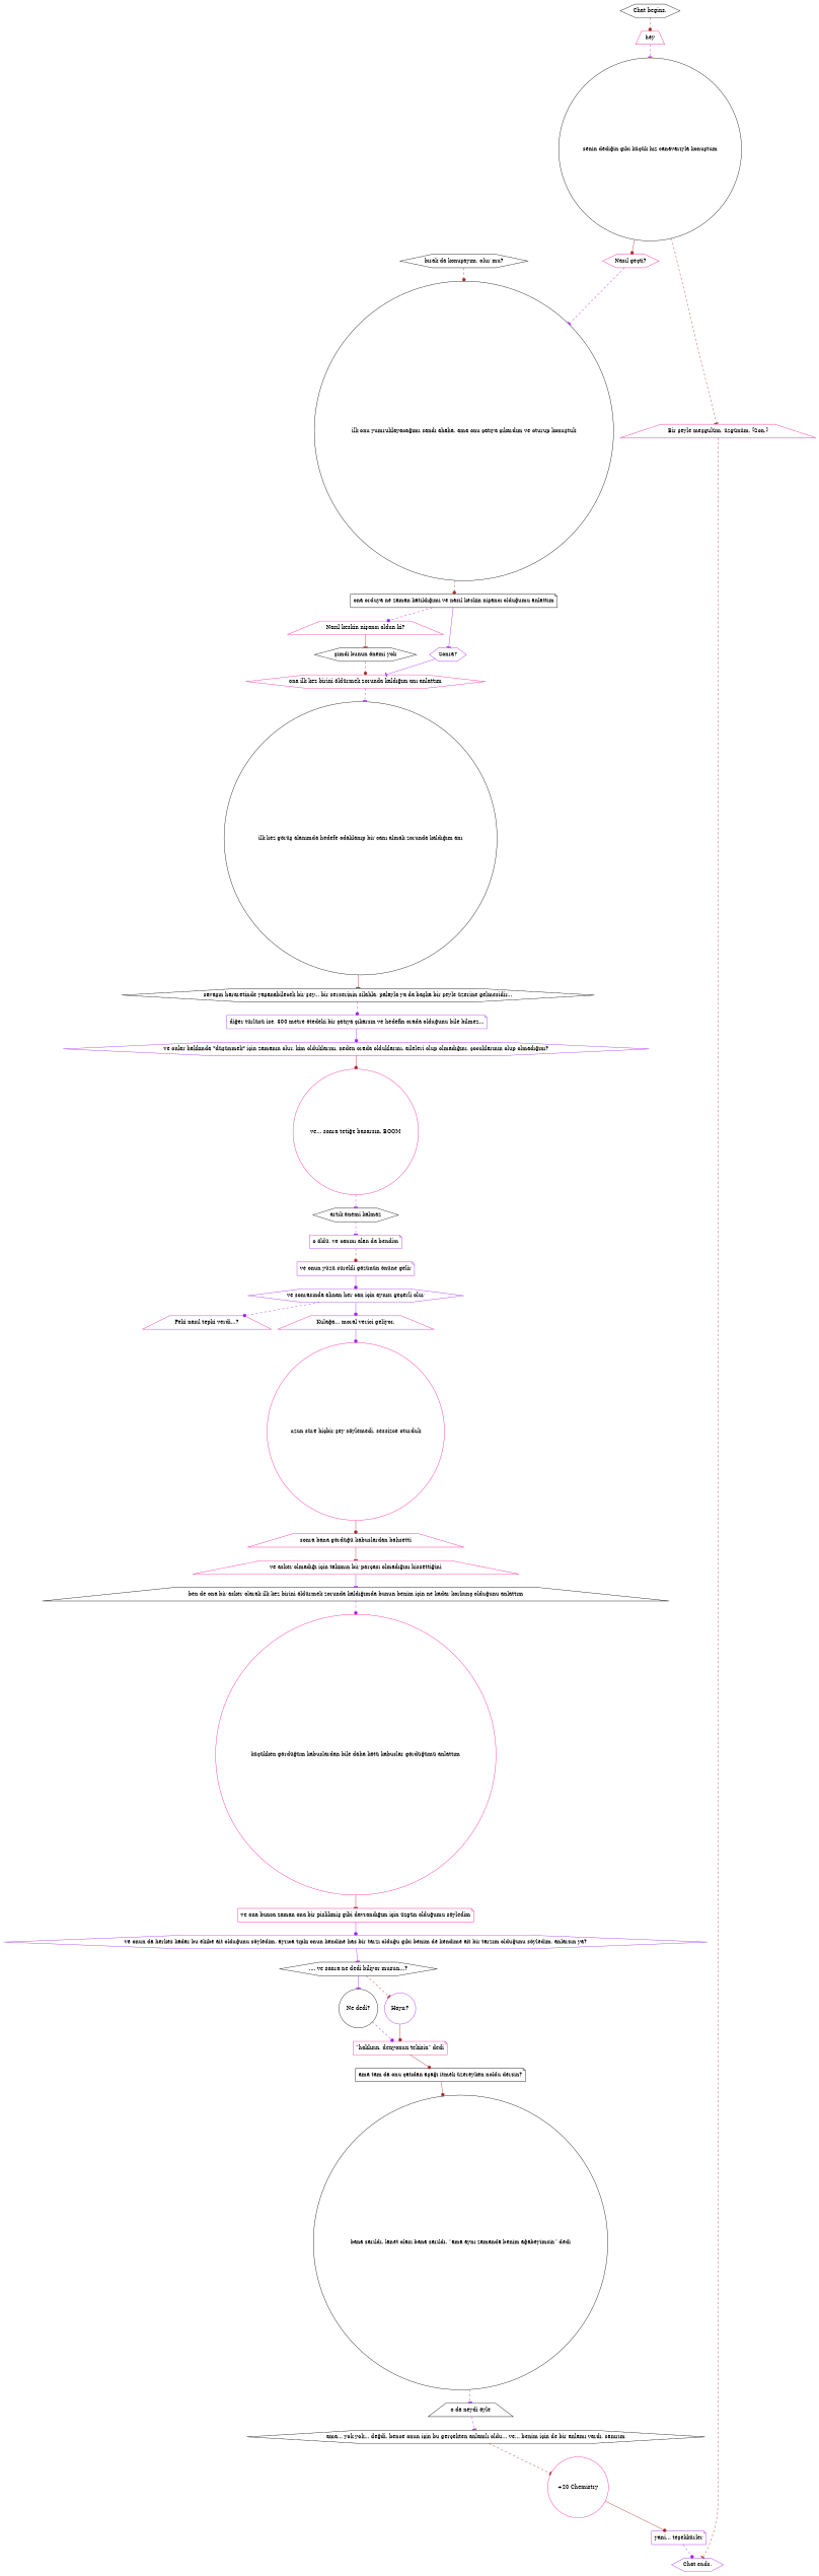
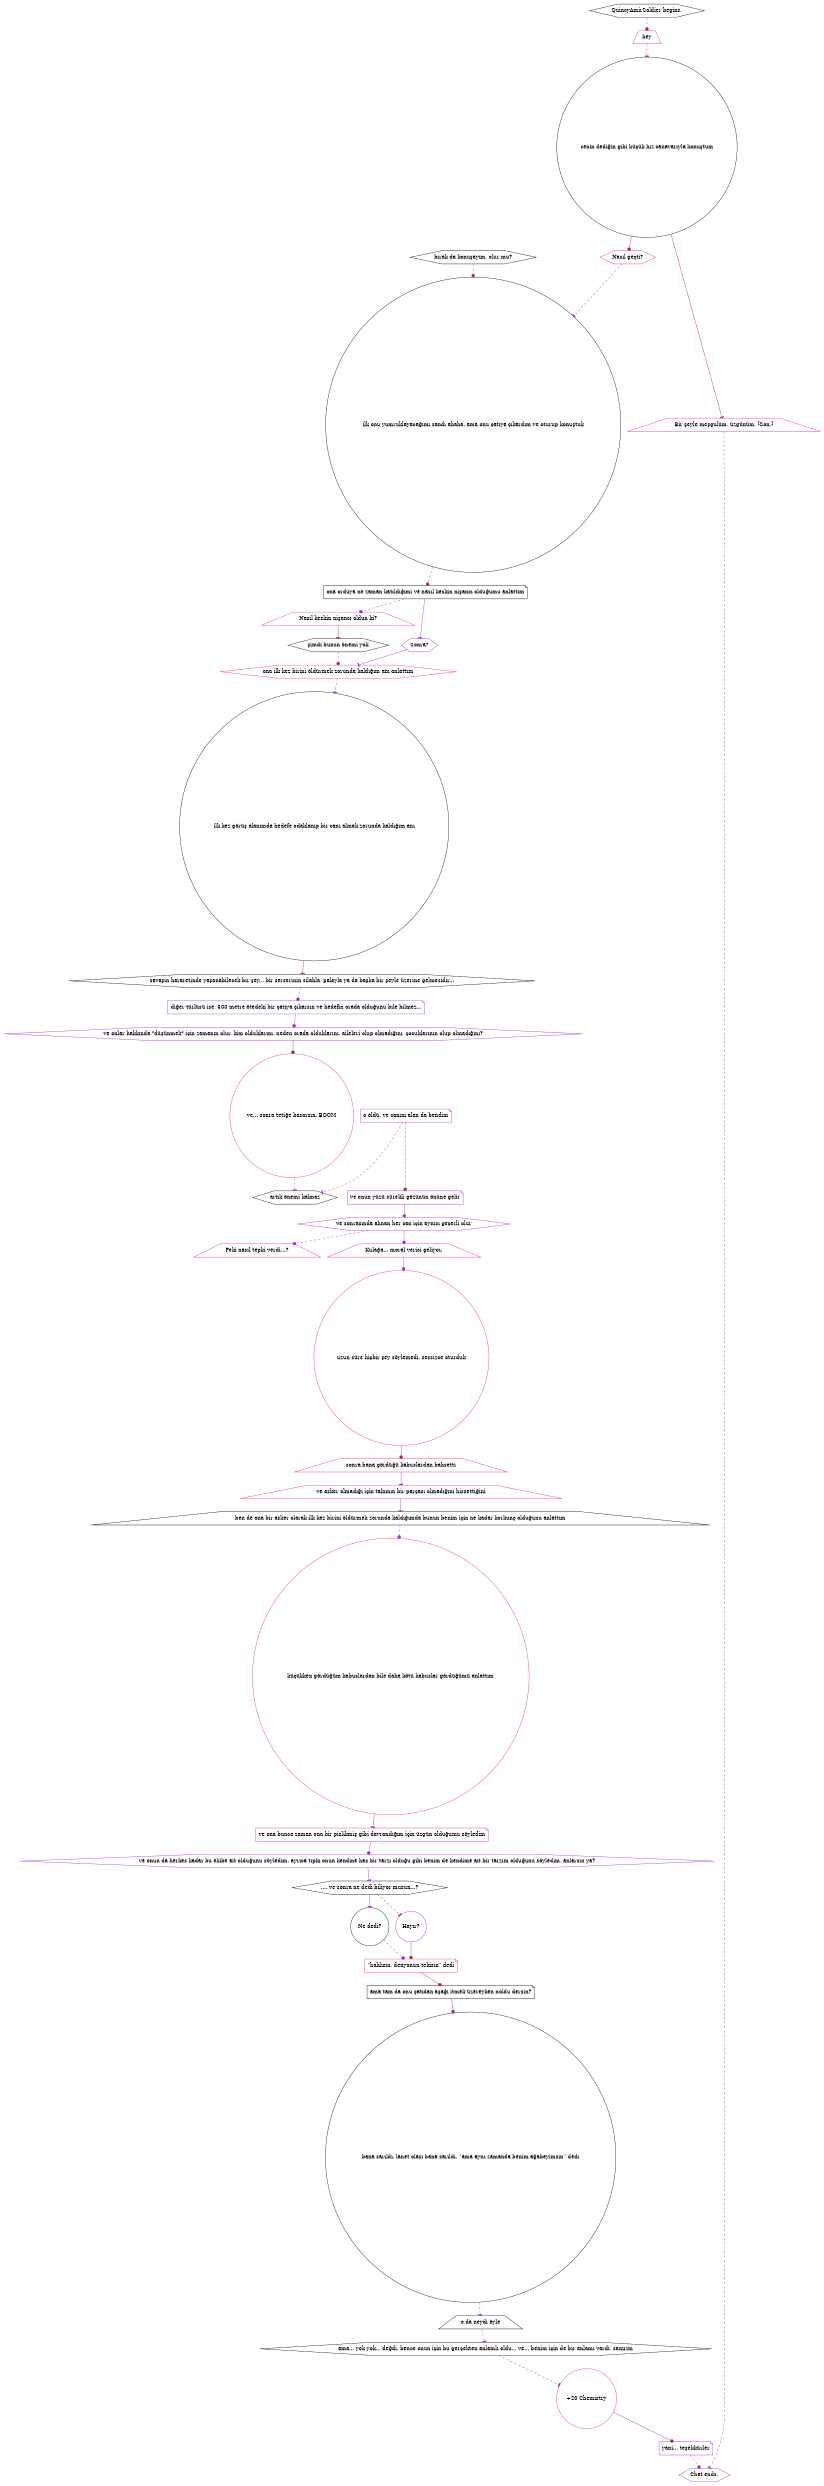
  digraph {
    node [color=black shape=hexagon]
    edge [arrowhead=dot color=purple style=dashed]
    n1 [color=deeppink label=hey shape=trapezium]
-   "QuincyAmirSoldier begins." [label="Chat begins."]
+   "QuincyAmirSoldier begins."
    n3 [label="senin dediğin gibi küçük hız canavarıyla konuştum" shape=circle]
    n4 [color=deeppink label="Nasıl geçti?"]
    n5 [color=deeppink label="Bir şeyle meşgulüm, üzgünüm. [Son.]" shape=trapezium]
    n6 [label="ilk onu yumruklayacağımı sandı ahaha. ama onu çatıya çıkardım ve oturup konuştuk" shape=circle]
    "Chat ends." [color=purple]
    n8 [label="ona orduya ne zaman katıldığımı ve nasıl keskin nişancı olduğumu anlattım" shape=note]
    n9 [label="bırak da konuşayım, olur mu?"]
    n10 [color=deeppink label="Nasıl keskin nişancı oldun ki?" shape=trapezium]
    n11 [color=purple label="Sonra?"]
    n12 [label="şimdi bunun önemi yok"]
    n13 [color=deeppink label="ona ilk kez birini öldürmek zorunda kaldığım anı anlattım"]
    n14 [label="ilk kez görüş alanımda hedefe odaklanıp bir canı almak zorunda kaldığım anı" shape=circle]
    n15 [label="savaşın hararetinde yaşanabilecek bir şey... bir serserinin silahla, palayla ya da başka bir şeyle üzerine gelmesidir..."]
    n16 [color=purple label="diğer türlüsü ise, 300 metre ötedeki bir çatıya çıkarsın ve hedefin orada olduğunu bile bilmez..." shape=note]
    n17 [color=purple label="ve onlar hakkında *düşünmek* için zamanın olur. kim olduklarını. neden orada olduklarını. aileleri olup olmadığını, çocuklarının olup olmadığını?"]
    n18 [color=deeppink label="ve... sonra tetiğe basarsın. BOOM" shape=circle]
    n19 [label="artık önemi kalmaz"]
    n20 [color=purple label="o öldü, ve canını alan da bendim" shape=note]
    n21 [color=purple label="ve onun yüzü sürekli gözünün önüne gelir" shape=note]
    n22 [color=purple label="ve sonrasında alınan her can için aynısı geçerli olur"]
    n23 [color=deeppink label="Peki nasıl tepki verdi...?" shape=trapezium]
    n24 [color=deeppink label="Kulağa... moral verici geliyor." shape=trapezium]
    n25 [color=deeppink label="uzun süre hiçbir şey söylemedi. sessizce oturduk" shape=circle]
    n26 [color=deeppink label="sonra bana gördüğü kabuslardan bahsetti" shape=trapezium]
    n27 [color=deeppink label="ve asker olmadığı için takımın bir parçası olmadığını hissettiğini" shape=trapezium]
    n28 [label="ben de ona bir asker olarak ilk kez birini öldürmek zorunda kaldığımda bunun benim için ne kadar korkunç olduğunu anlattım" shape=trapezium]
    n29 [color=deeppink label="küçükken gördüğüm kabuslardan bile daha kötü kabuslar gördüğümü anlattım" shape=circle]
    n30 [color=deeppink label="ve ona bunca zaman ona bir pislikmiş gibi davrandığım için üzgün olduğumu söyledim" shape=note]
    n31 [color=purple label="ve onun da herkes kadar bu ekibe ait olduğunu söyledim. ayrıca tıpkı onun kendine has bir tarzı olduğu gibi benim de kendime ait bir tarzım olduğunu söyledim, anlarsın ya?"]
    n32 [label=".... ve sonra ne dedi biliyor musun...?"]
    n33 [label="Ne dedi?" shape=circle]
    n34 [color=purple label="Hayır?" shape=circle]
    n35 [color=deeppink label="\"haklısın, denyonun tekisin\" dedi" shape=note]
    n36 [label="ama tam da onu çatıdan aşağı itmek üzereyken noldu dersin?" shape=note]
    n37 [label="bana sarıldı. lanet olası bana sarıldı. “ama aynı zamanda benim ağabeyimsin” dedi" shape=circle]
    n38 [label="o da neydi öyle" shape=trapezium]
    n39 [label="ama... yok yok... değdi. bence onun için bu gerçekten anlamlı oldu... ve... benim için de bir anlamı vardı, sanırım"]
    n40 [color=deeppink label="+20 Chemistry" shape=circle]
    n41 [color=purple label="yani... teşekkürler" shape=note]
-   n1 -> n3 [arrowhead=tee]
+   n1 -> n3 [arrowhead=tee color=brown]
    "QuincyAmirSoldier begins." -> n1 [color=brown]
    n3 -> n4 [color=brown style=solid]
-   n3 -> n5 [arrowhead=tee color=brown]
+   n3 -> n5 [arrowhead=tee color=brown style=solid]
    n4 -> n6 [arrowhead=tee]
    n5 -> "Chat ends." [arrowhead=tee color=brown]
    n6 -> n8 [color=brown]
    n8 -> n10
    n8 -> n11 [arrowhead=tee style=solid]
    n9 -> n6 [color=brown]
    n10 -> n12 [arrowhead=tee color=brown style=solid]
    n11 -> n13 [arrowhead=tee style=solid]
    n12 -> n13 [color=brown]
    n13 -> n14 [arrowhead=tee]
    n14 -> n15 [arrowhead=tee color=brown style=solid]
    n15 -> n16
    n16 -> n17 [style=solid]
    n17 -> n18 [color=brown style=solid]
    n18 -> n19 [arrowhead=tee]
-   n19 -> n20 [arrowhead=tee]
+   n20 -> n19 [arrowhead=tee]
    n20 -> n21 [color=brown]
    n21 -> n22 [style=solid]
    n22 -> n23
    n22 -> n24 [style=solid]
    n24 -> n25 [style=solid]
    n25 -> n26 [color=brown style=solid]
    n26 -> n27 [arrowhead=tee color=brown style=solid]
    n27 -> n28 [arrowhead=tee style=solid]
    n28 -> n29
    n29 -> n30 [arrowhead=tee color=brown style=solid]
    n30 -> n31 [style=solid]
    n31 -> n32 [arrowhead=tee style=solid]
    n32 -> n33 [arrowhead=tee style=solid]
    n32 -> n34 [arrowhead=tee color=brown]
    n33 -> n35
    n34 -> n35 [color=brown style=solid]
    n35 -> n36 [color=brown style=solid]
    n36 -> n37 [color=brown style=solid]
    n37 -> n38 [arrowhead=tee]
    n38 -> n39 [arrowhead=tee]
    n39 -> n40 [arrowhead=tee color=brown]
    n40 -> n41 [color=brown style=solid]
    n41 -> "Chat ends."
  }
